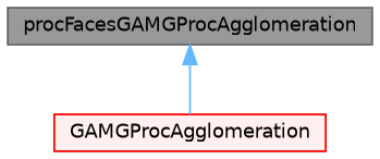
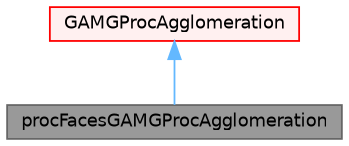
  digraph {
    node [fontname=Helvetica fontsize=10 shape=box style=filled]
    n1 [color=gray40 fillcolor=grey60 fontcolor=black height=0.2 label=procFacesGAMGProcAgglomeration width=0.4]
    n2 [color=red fillcolor="#FFF0F0" height=0.2 label=GAMGProcAgglomeration width=0.4]
-   n1 -> n2 [color=steelblue1 dir=back fontname=Helvetica fontsize=10 labelfontname=Helvetica labelfontsize=10 style=solid]
+   n2 -> n1 [color=steelblue1 dir=back fontname=Helvetica fontsize=10 labelfontname=Helvetica labelfontsize=10 style=solid]
  }
